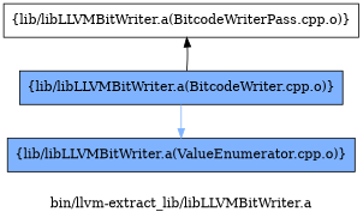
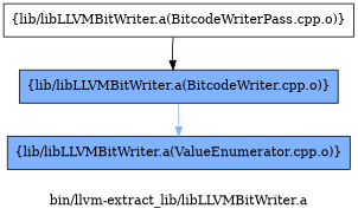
  digraph {
    label="bin/llvm-extract_lib/libLLVMBitWriter.a"
    rankdir=TB
    node [group=1 shape=box fillcolor="0.600000 0.5 1" style=filled]
    n1 [group=0 label="{lib/libLLVMBitWriter.a(BitcodeWriterPass.cpp.o)}" fillcolor="" style=""]
    n2 [label="{lib/libLLVMBitWriter.a(BitcodeWriter.cpp.o)}"]
    n3 [label="{lib/libLLVMBitWriter.a(ValueEnumerator.cpp.o)}"]
    subgraph sub_1 {
      rank=same
      n1
    }
    subgraph sub_2 {
      rank=same
      n2
    }
    subgraph sub_3 {
      rank=same
      n1
    }
    subgraph sub_4 {
      rank=same
      n2
    }
-   n2 -> n1
+   n1 -> n2
    n2 -> n3 [color="0.600000 0.5 1"]
  }
